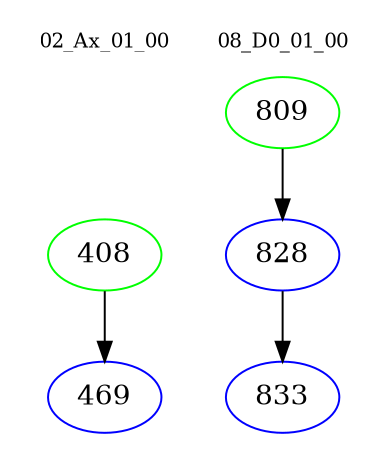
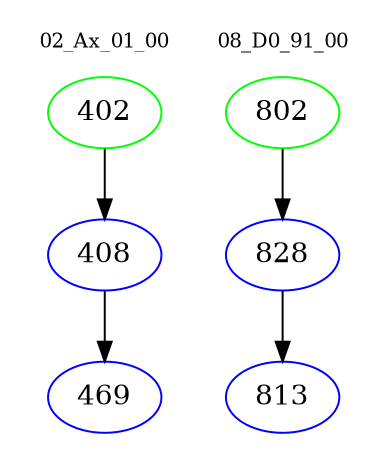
  digraph {
    node [color=blue]
    edge [color=black]
-   n2 [color=green label=408]
+   n1 [color=green label=402]
+   n2 [label=408]
    n3 [label=469]
-   n4 [color=green label=809]
+   n4 [color=green label=802]
    n5 [label=828]
-   n6 [label=833]
+   n6 [label=813]
    subgraph cluster_1 {
      color=white
      fontsize=10
      label="02_Ax_01_00"
+     n1
      n2
      n3
    }
    subgraph cluster_2 {
      color=white
      fontsize=10
-     label="08_D0_01_00"
+     label="08_D0_91_00"
      n4
      n5
      n6
    }
+   n1 -> n2
    n2 -> n3
    n4 -> n5
    n5 -> n6
  }
